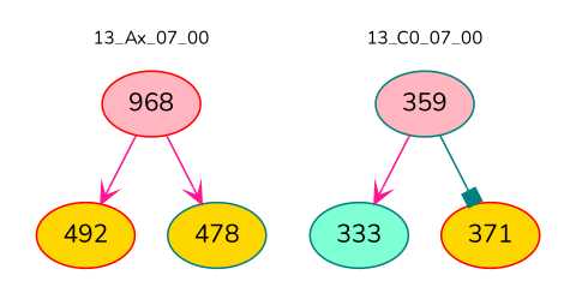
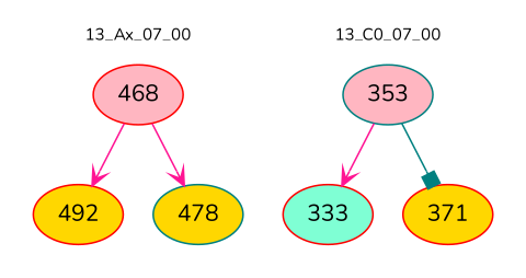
  digraph {
    fontname=Nunito
    node [color=red fillcolor=gold fontname=Nunito style=filled]
    edge [arrowhead=vee color=deeppink fontname=Nunito]
-   n1 [fillcolor=lightpink label=968]
+   n1 [fillcolor=lightpink label=468]
    n2 [label=492]
    n3 [color=teal label=478]
-   n4 [color=teal fillcolor=lightpink label=359]
-   n5 [color=teal fillcolor=aquamarine label=333]
+   n4 [color=teal fillcolor=lightpink label=353]
+   n5 [fillcolor=aquamarine label=333]
    n6 [label=371]
    subgraph cluster_1 {
      color=white
      fontsize=10
      label="13_Ax_07_00"
      n1
      n2
      n3
    }
    subgraph cluster_2 {
      color=white
      fontsize=10
      label="13_C0_07_00"
      n4
      n5
      n6
    }
    n1 -> n2
    n1 -> n3
    n4 -> n5
    n4 -> n6 [arrowhead=box color=teal]
  }
